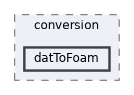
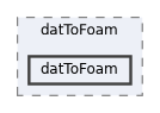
  digraph {
    compound=true
    n1 [color=grey25 fillcolor="#edf0f7" fontname=Helvetica fontsize=10 height=0.2 label=datToFoam shape=box style="filled,bold" width=0.4]
    subgraph cluster_1 {
      bgcolor="#edf0f7"
      fontname=Helvetica
      fontsize=10
-     label=conversion
+     label=datToFoam
      pencolor=grey50
      style="filled,dashed"
      n1
    }
  }
